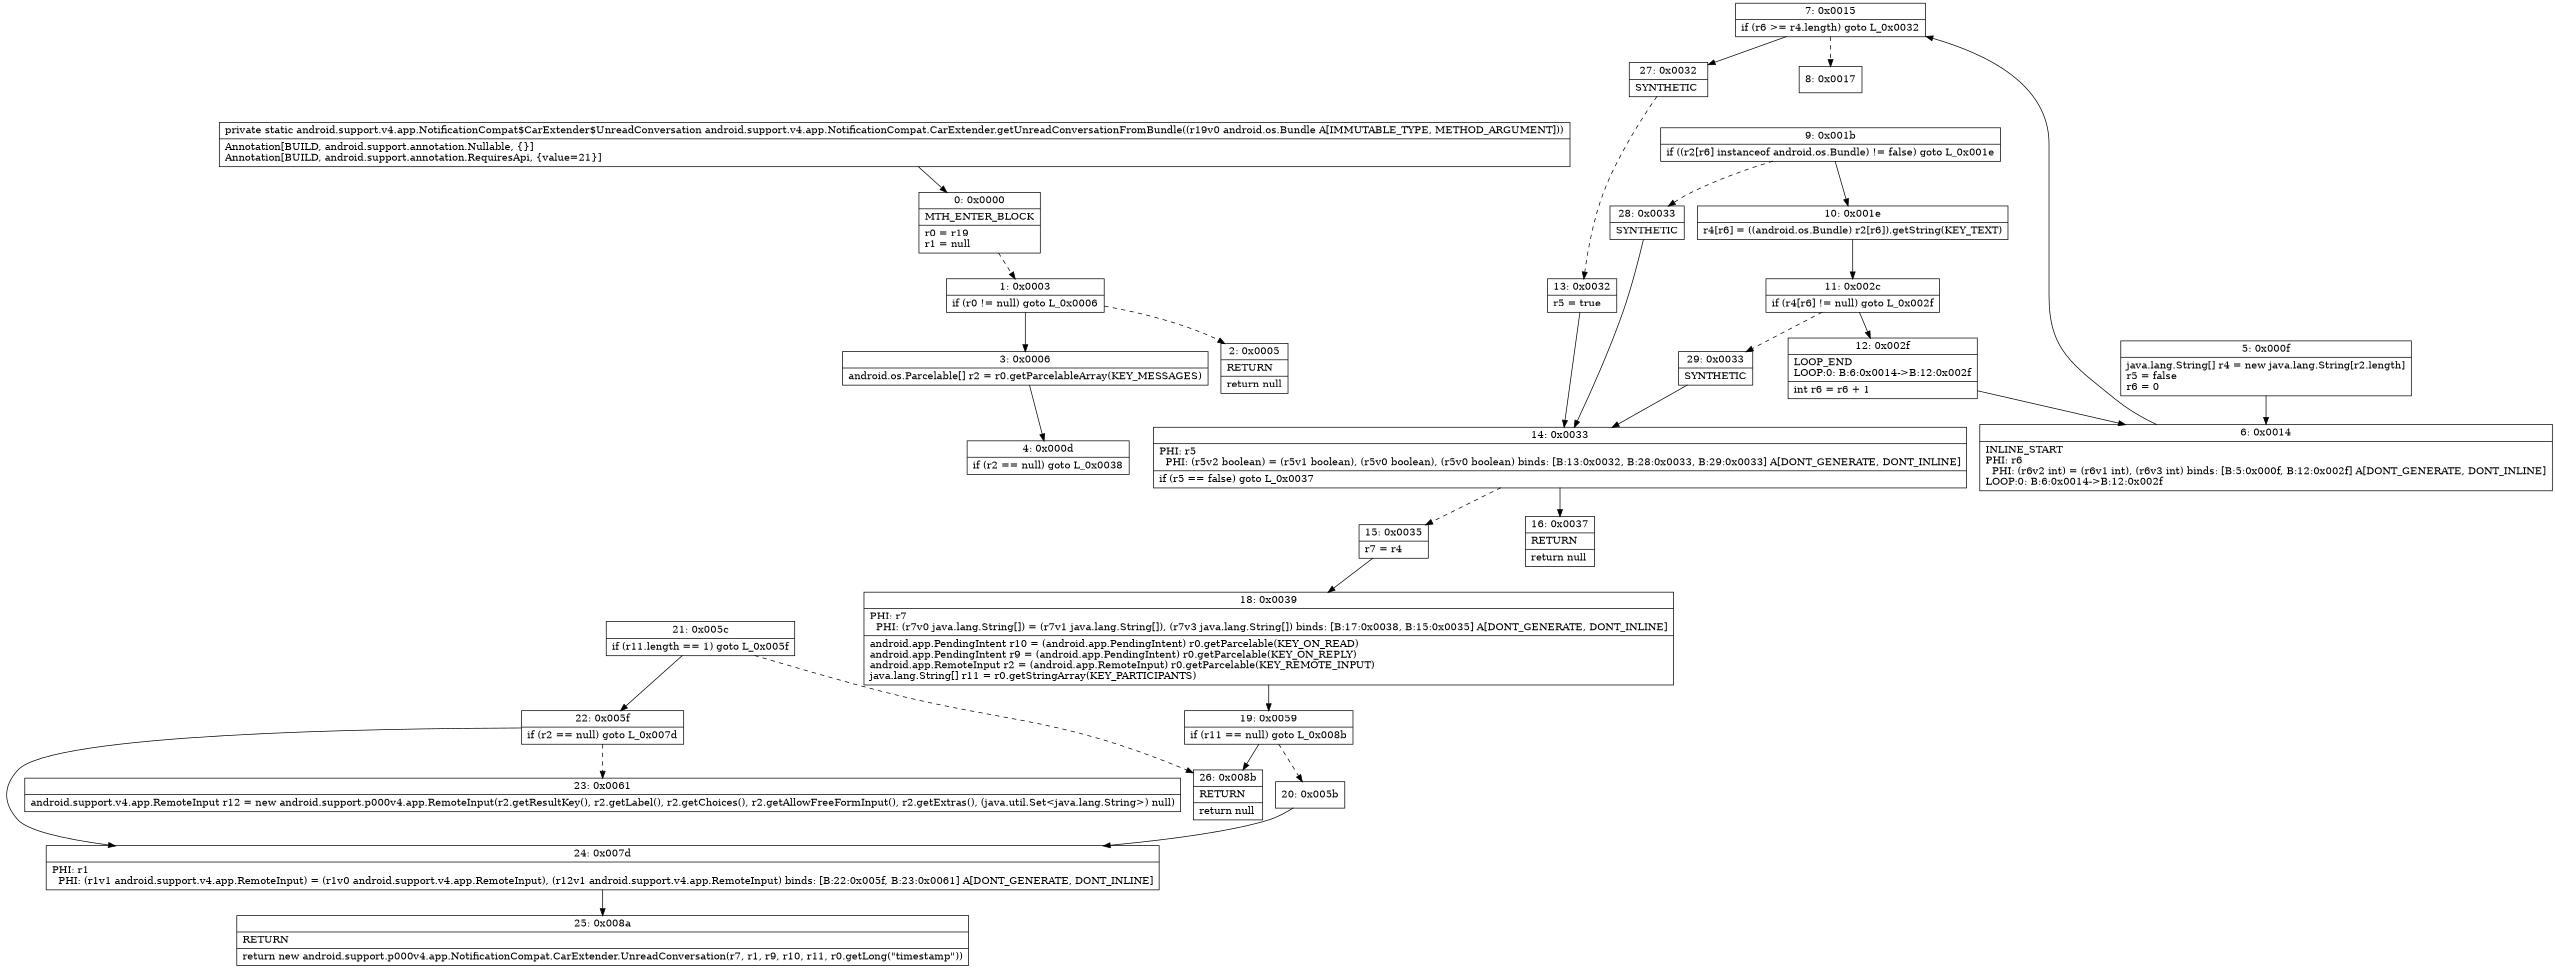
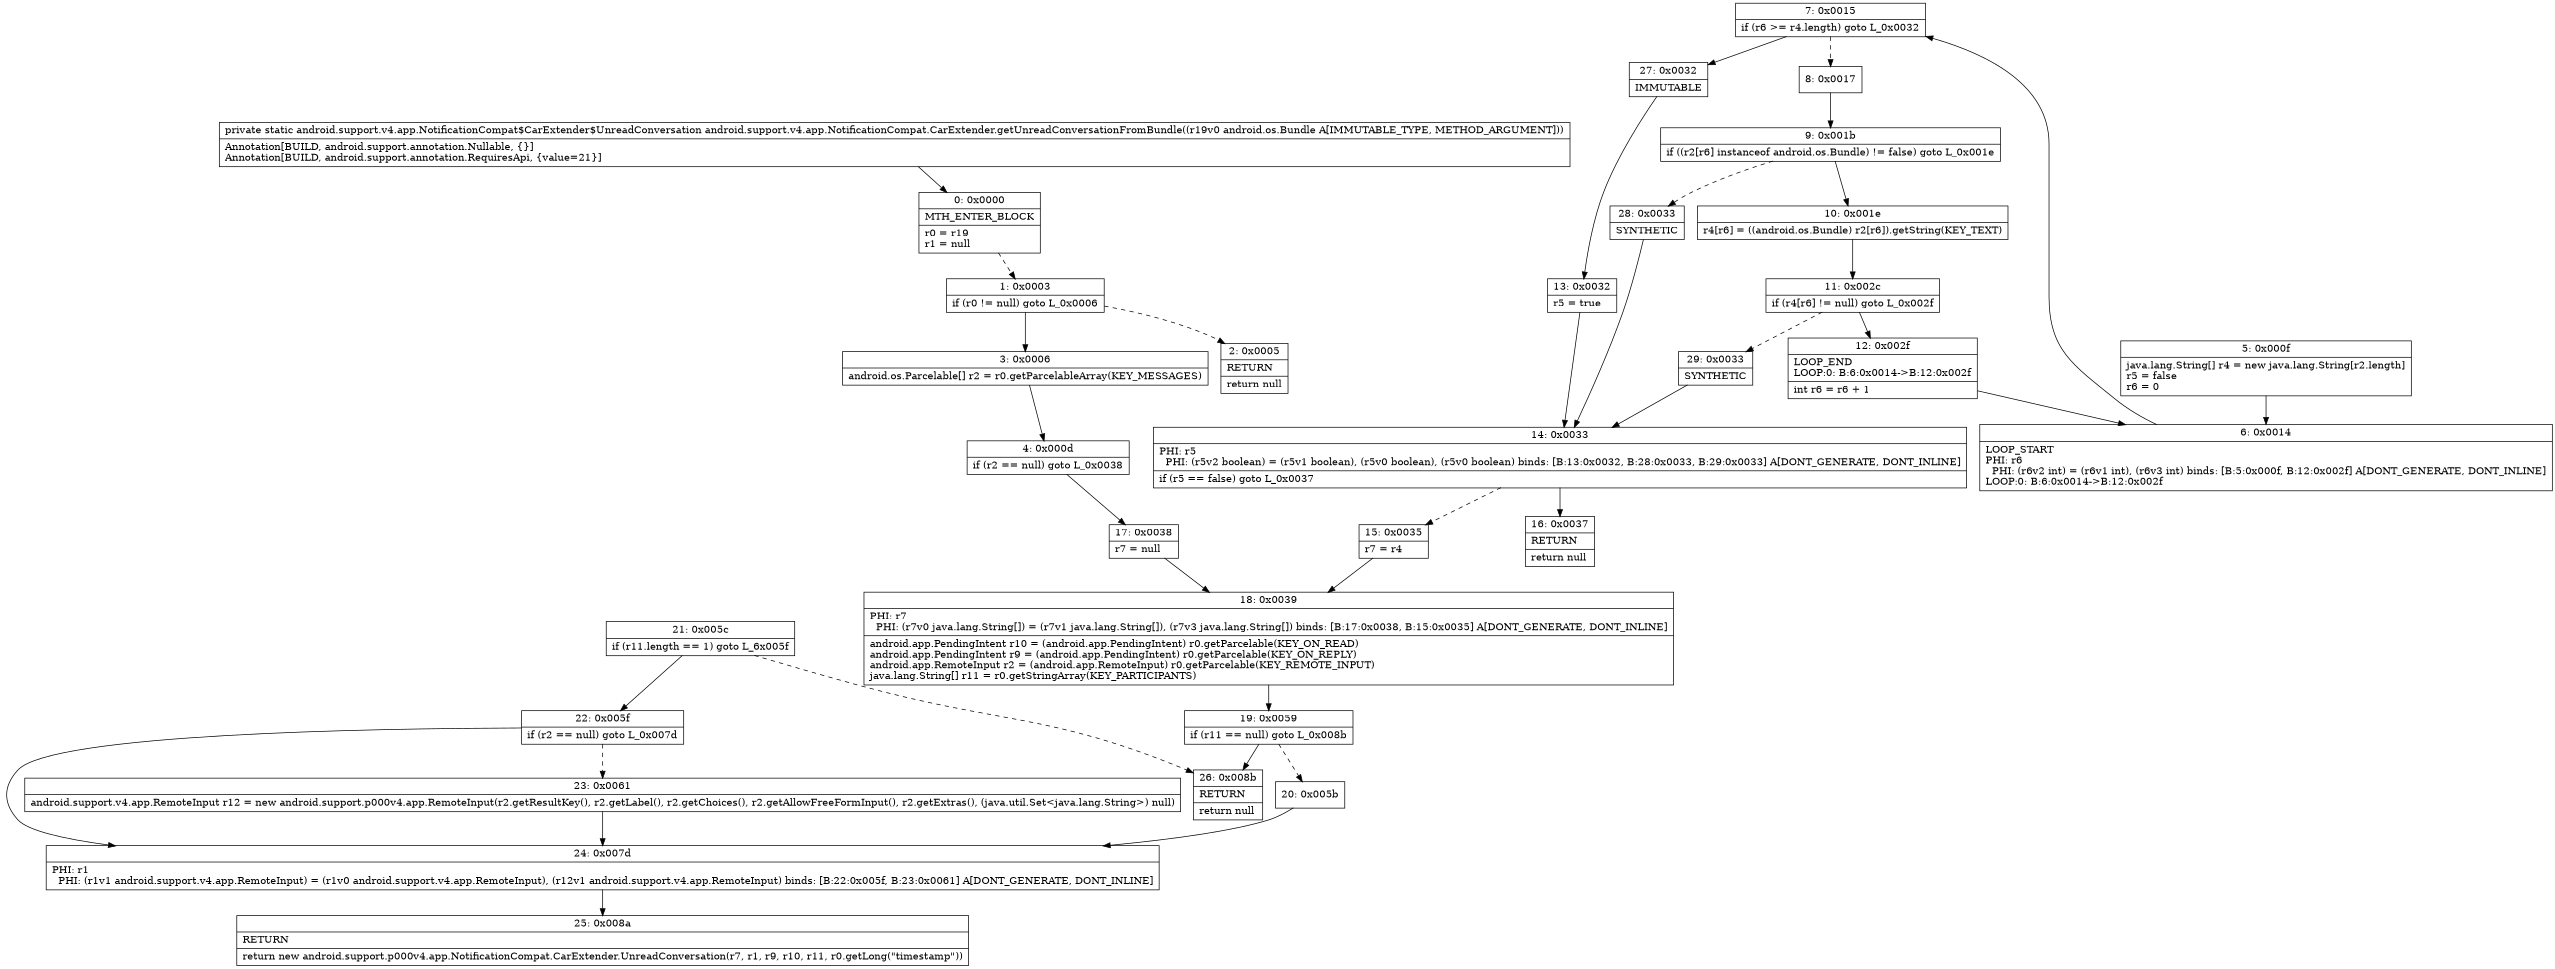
  digraph {
    node [shape=record]
    n1 [label="{0\:\ 0x0000|MTH_ENTER_BLOCK\l|r0 = r19\lr1 = null\l}"]
    n2 [label="{1\:\ 0x0003|if (r0 != null) goto L_0x0006\l}"]
    n3 [label="{2\:\ 0x0005|RETURN\l|return null\l}"]
    n4 [label="{3\:\ 0x0006|android.os.Parcelable[] r2 = r0.getParcelableArray(KEY_MESSAGES)\l}"]
    n5 [label="{4\:\ 0x000d|if (r2 == null) goto L_0x0038\l}"]
+   n6 [label="{17\:\ 0x0038|r7 = null\l}"]
    n7 [label="{5\:\ 0x000f|java.lang.String[] r4 = new java.lang.String[r2.length]\lr5 = false\lr6 = 0\l}"]
-   n8 [label="{6\:\ 0x0014|INLINE_START\lPHI: r6 \l  PHI: (r6v2 int) = (r6v1 int), (r6v3 int) binds: [B:5:0x000f, B:12:0x002f] A[DONT_GENERATE, DONT_INLINE]\lLOOP:0: B:6:0x0014\-\>B:12:0x002f\l}"]
+   n8 [label="{6\:\ 0x0014|LOOP_START\lPHI: r6 \l  PHI: (r6v2 int) = (r6v1 int), (r6v3 int) binds: [B:5:0x000f, B:12:0x002f] A[DONT_GENERATE, DONT_INLINE]\lLOOP:0: B:6:0x0014\-\>B:12:0x002f\l}"]
    n9 [label="{18\:\ 0x0039|PHI: r7 \l  PHI: (r7v0 java.lang.String[]) = (r7v1 java.lang.String[]), (r7v3 java.lang.String[]) binds: [B:17:0x0038, B:15:0x0035] A[DONT_GENERATE, DONT_INLINE]\l|android.app.PendingIntent r10 = (android.app.PendingIntent) r0.getParcelable(KEY_ON_READ)\landroid.app.PendingIntent r9 = (android.app.PendingIntent) r0.getParcelable(KEY_ON_REPLY)\landroid.app.RemoteInput r2 = (android.app.RemoteInput) r0.getParcelable(KEY_REMOTE_INPUT)\ljava.lang.String[] r11 = r0.getStringArray(KEY_PARTICIPANTS)\l}"]
    n10 [label="{7\:\ 0x0015|if (r6 \>= r4.length) goto L_0x0032\l}"]
    n11 [label="{8\:\ 0x0017}"]
-   n12 [label="{27\:\ 0x0032|SYNTHETIC\l}"]
+   n12 [label="{27\:\ 0x0032|IMMUTABLE\l}"]
    n13 [label="{9\:\ 0x001b|if ((r2[r6] instanceof android.os.Bundle) != false) goto L_0x001e\l}"]
    n14 [label="{13\:\ 0x0032|r5 = true\l}"]
    n15 [label="{10\:\ 0x001e|r4[r6] = ((android.os.Bundle) r2[r6]).getString(KEY_TEXT)\l}"]
    n16 [label="{28\:\ 0x0033|SYNTHETIC\l}"]
    n17 [label="{11\:\ 0x002c|if (r4[r6] != null) goto L_0x002f\l}"]
    n18 [label="{14\:\ 0x0033|PHI: r5 \l  PHI: (r5v2 boolean) = (r5v1 boolean), (r5v0 boolean), (r5v0 boolean) binds: [B:13:0x0032, B:28:0x0033, B:29:0x0033] A[DONT_GENERATE, DONT_INLINE]\l|if (r5 == false) goto L_0x0037\l}"]
    n19 [label="{12\:\ 0x002f|LOOP_END\lLOOP:0: B:6:0x0014\-\>B:12:0x002f\l|int r6 = r6 + 1\l}"]
    n20 [label="{29\:\ 0x0033|SYNTHETIC\l}"]
    n21 [label="{15\:\ 0x0035|r7 = r4\l}"]
    n22 [label="{16\:\ 0x0037|RETURN\l|return null\l}"]
    n23 [label="{19\:\ 0x0059|if (r11 == null) goto L_0x008b\l}"]
    n24 [label="{20\:\ 0x005b}"]
    n25 [label="{26\:\ 0x008b|RETURN\l|return null\l}"]
    n26 [label="{24\:\ 0x007d|PHI: r1 \l  PHI: (r1v1 android.support.v4.app.RemoteInput) = (r1v0 android.support.v4.app.RemoteInput), (r12v1 android.support.v4.app.RemoteInput) binds: [B:22:0x005f, B:23:0x0061] A[DONT_GENERATE, DONT_INLINE]\l}"]
-   n27 [label="{21\:\ 0x005c|if (r11.length == 1) goto L_0x005f\l}"]
+   n27 [label="{21\:\ 0x005c|if (r11.length == 1) goto L_6x005f\l}"]
    n28 [label="{22\:\ 0x005f|if (r2 == null) goto L_0x007d\l}"]
    n29 [label="{23\:\ 0x0061|android.support.v4.app.RemoteInput r12 = new android.support.p000v4.app.RemoteInput(r2.getResultKey(), r2.getLabel(), r2.getChoices(), r2.getAllowFreeFormInput(), r2.getExtras(), (java.util.Set\<java.lang.String\>) null)\l}"]
    n30 [label="{25\:\ 0x008a|RETURN\l|return new android.support.p000v4.app.NotificationCompat.CarExtender.UnreadConversation(r7, r1, r9, r10, r11, r0.getLong(\"timestamp\"))\l}"]
    n31 [label="{private static android.support.v4.app.NotificationCompat$CarExtender$UnreadConversation android.support.v4.app.NotificationCompat.CarExtender.getUnreadConversationFromBundle((r19v0 android.os.Bundle A[IMMUTABLE_TYPE, METHOD_ARGUMENT]))  | Annotation[BUILD, android.support.annotation.Nullable, \{\}]\lAnnotation[BUILD, android.support.annotation.RequiresApi, \{value=21\}]\l}"]
    n1 -> n2 [style=dashed]
    n2 -> n3 [style=dashed]
    n2 -> n4
    n4 -> n5
+   n5 -> n6
+   n6 -> n9
    n7 -> n8
    n8 -> n10
    n9 -> n23
    n10 -> n11 [style=dashed]
    n10 -> n12
-   n12 -> n14 [style=dashed]
+   n11 -> n13
+   n12 -> n14
    n13 -> n15
    n13 -> n16 [style=dashed]
    n14 -> n18
    n15 -> n17
    n16 -> n18
    n17 -> n19
    n17 -> n20 [style=dashed]
    n18 -> n21 [style=dashed]
    n18 -> n22
    n19 -> n8
    n20 -> n18
    n21 -> n9
    n23 -> n24 [style=dashed]
    n23 -> n25
    n24 -> n26
    n26 -> n30
    n27 -> n25 [style=dashed]
    n27 -> n28
    n28 -> n26
    n28 -> n29 [style=dashed]
+   n29 -> n26
    n31 -> n1
  }
